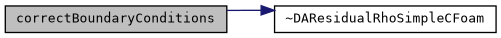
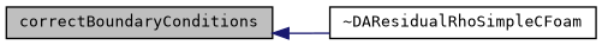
  digraph {
    rankdir=LR
    fontname="DejaVu Sans Mono"
    node [color=black fontname="DejaVu Sans Mono" fontsize=10 shape=record]
    n1 [fillcolor=grey75 fontcolor=black height=0.2 label=correctBoundaryConditions style=filled width=0.4]
    n2 [height=0.2 label="~DAResidualRhoSimpleCFoam" width=0.4]
-   n2 -> n1 [color=midnightblue dir=back fontname="DejaVu Sans Mono" fontsize=10 labelfontname=Helvetica labelfontsize=10 style=solid]
+   n1 -> n2 [color=midnightblue dir=back fontname="DejaVu Sans Mono" fontsize=10 labelfontname=Helvetica labelfontsize=10 style=solid]
  }
